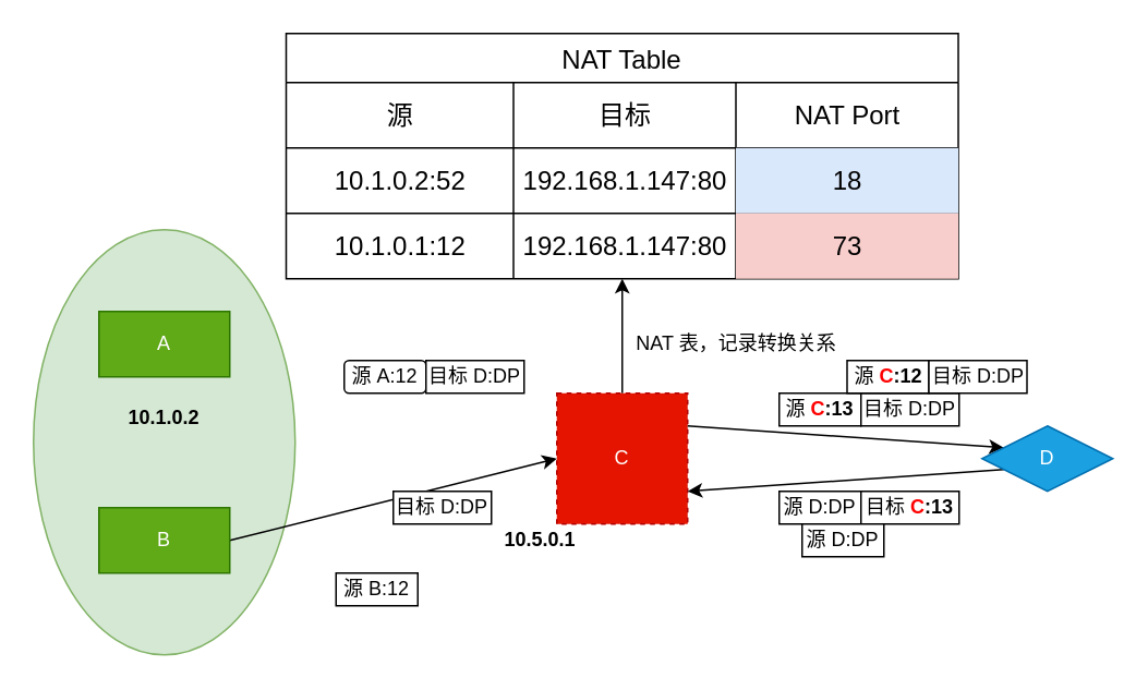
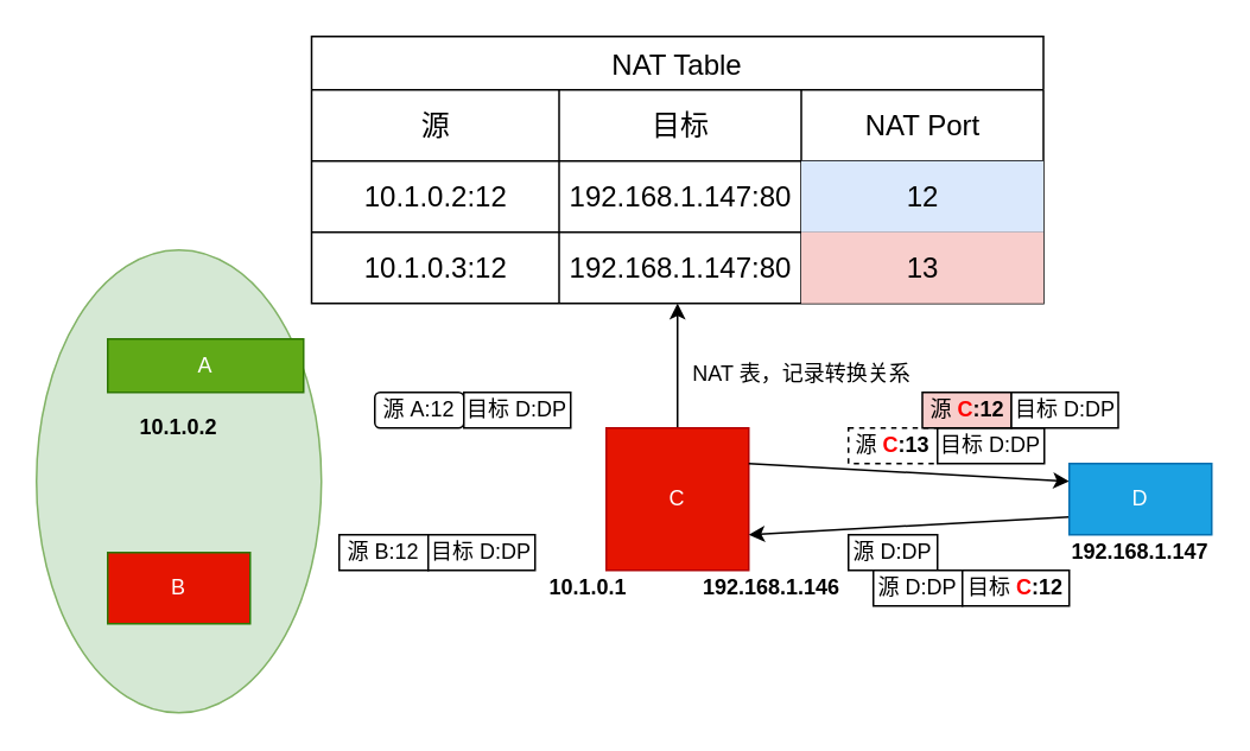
  <mxCell id="0" />
  <mxCell id="1" parent="0" />
  <mxCell id="2" value="" style="ellipse;whiteSpace=wrap;html=1;fillColor=#d5e8d4;strokeColor=#82b366;" vertex="1" parent="1"><mxGeometry x="20" y="140" width="160" height="260" as="geometry" /></mxCell>
- <mxCell id="3" value="A" style="rounded=0;whiteSpace=wrap;html=1;fillColor=#60a917;strokeColor=#2D7600;fontColor=#ffffff;" vertex="1" parent="1"><mxGeometry x="60" y="190" width="80" height="40" as="geometry" /></mxCell>
- <mxCell id="4" style="rounded=0;orthogonalLoop=1;jettySize=auto;html=1;exitX=1;exitY=0.5;exitDx=0;exitDy=0;entryX=0;entryY=0.5;entryDx=0;entryDy=0;" edge="1" parent="1" source="5" target="7"><mxGeometry relative="1" as="geometry" /></mxCell>
- <mxCell id="5" value="B" style="rounded=0;whiteSpace=wrap;html=1;fillColor=#60a917;strokeColor=#2D7600;fontColor=#ffffff;" vertex="1" parent="1"><mxGeometry x="60" y="310" width="80" height="40" as="geometry" /></mxCell>
+ <mxCell id="3" value="A" style="rounded=0;whiteSpace=wrap;html=1;fillColor=#60a917;strokeColor=#2D7600;fontColor=#ffffff;" vertex="1" parent="1"><mxGeometry x="60" y="190" width="110" height="30" as="geometry" /></mxCell>
+ <mxCell id="5" value="B" style="rounded=0;whiteSpace=wrap;html=1;fillColor=#e51400;strokeColor=#2D7600;fontColor=#ffffff;" vertex="1" parent="1"><mxGeometry x="60" y="310" width="80" height="40" as="geometry" /></mxCell>
  <mxCell id="6" style="edgeStyle=none;rounded=0;orthogonalLoop=1;jettySize=auto;html=1;exitX=0.5;exitY=0;exitDx=0;exitDy=0;fontColor=#000000;" edge="1" parent="1" source="7" target="30"><mxGeometry relative="1" as="geometry" /></mxCell>
- <mxCell id="7" value="C" style="rounded=0;whiteSpace=wrap;html=1;fillColor=#e51400;fontColor=#ffffff;strokeColor=#B20000;dashed=1;" vertex="1" parent="1"><mxGeometry x="340" y="240" width="80" height="80" as="geometry" /></mxCell>
+ <mxCell id="7" value="C" style="rounded=0;whiteSpace=wrap;html=1;fillColor=#e51400;fontColor=#ffffff;strokeColor=#B20000;" vertex="1" parent="1"><mxGeometry x="340" y="240" width="80" height="80" as="geometry" /></mxCell>
  <mxCell id="8" style="edgeStyle=none;rounded=0;orthogonalLoop=1;jettySize=auto;html=1;exitX=1;exitY=0.25;exitDx=0;exitDy=0;entryX=0;entryY=0.25;entryDx=0;entryDy=0;" edge="1" parent="1" source="7" target="10"><mxGeometry relative="1" as="geometry"><mxPoint x="450" y="280" as="sourcePoint" /></mxGeometry></mxCell>
  <mxCell id="9" style="edgeStyle=none;rounded=0;orthogonalLoop=1;jettySize=auto;html=1;exitX=0;exitY=0.75;exitDx=0;exitDy=0;entryX=1;entryY=0.75;entryDx=0;entryDy=0;" edge="1" parent="1" source="10" target="7"><mxGeometry relative="1" as="geometry" /></mxCell>
- <mxCell id="10" value="D" style="rhombus;whiteSpace=wrap;html=1;fillColor=#1ba1e2;fontColor=#ffffff;strokeColor=#006EAF;" vertex="1" parent="1"><mxGeometry x="600" y="260" width="80" height="40" as="geometry" /></mxCell>
- <mxCell id="11" value="10.5.0.1" style="text;html=1;strokeColor=none;fillColor=none;align=center;verticalAlign=middle;whiteSpace=wrap;rounded=0;fontStyle=1" vertex="1" parent="1"><mxGeometry x="300" y="320" width="60" height="20" as="geometry" /></mxCell>
- <mxCell id="12" value="10.1.0.2" style="text;html=1;strokeColor=none;fillColor=none;align=center;verticalAlign=middle;whiteSpace=wrap;rounded=0;fontStyle=1" vertex="1" parent="1"><mxGeometry x="70" y="245" width="60" height="20" as="geometry" /></mxCell>
+ <mxCell id="10" value="D" style="rounded=0;whiteSpace=wrap;html=1;fillColor=#1ba1e2;fontColor=#ffffff;strokeColor=#006EAF;" vertex="1" parent="1"><mxGeometry x="600" y="260" width="80" height="40" as="geometry" /></mxCell>
+ <mxCell id="11" value="10.1.0.1" style="text;html=1;strokeColor=none;fillColor=none;align=center;verticalAlign=middle;whiteSpace=wrap;rounded=0;fontStyle=1" vertex="1" parent="1"><mxGeometry x="300" y="320" width="60" height="20" as="geometry" /></mxCell>
+ <mxCell id="12" value="10.1.0.2" style="text;html=1;strokeColor=none;fillColor=none;align=center;verticalAlign=middle;whiteSpace=wrap;rounded=0;fontStyle=1" vertex="1" parent="1"><mxGeometry x="70" y="230" width="60" height="20" as="geometry" /></mxCell>
+ <mxCell id="13" value="192.168.1.146" style="text;html=1;strokeColor=none;fillColor=none;align=center;verticalAlign=middle;whiteSpace=wrap;rounded=0;fontStyle=1" vertex="1" parent="1"><mxGeometry x="390" y="320" width="86" height="20" as="geometry" /></mxCell>
+ <mxCell id="14" value="192.168.1.147" style="text;html=1;strokeColor=none;fillColor=none;align=center;verticalAlign=middle;whiteSpace=wrap;rounded=0;fontStyle=1" vertex="1" parent="1"><mxGeometry x="600" y="300" width="80" height="20" as="geometry" /></mxCell>
  <mxCell id="15" value="源 A:12" style="whiteSpace=wrap;html=1;rounded=1;" vertex="1" parent="1"><mxGeometry x="210" y="220" width="50" height="20" as="geometry" /></mxCell>
  <mxCell id="16" value="目标 D:DP" style="rounded=0;whiteSpace=wrap;html=1;" vertex="1" parent="1"><mxGeometry x="260" y="220" width="60" height="20" as="geometry" /></mxCell>
- <mxCell id="17" value="源 &lt;b&gt;&lt;font color=&quot;#ff0000&quot;&gt;C&lt;/font&gt;:13&lt;/b&gt;" style="rounded=0;whiteSpace=wrap;html=1;" vertex="1" parent="1"><mxGeometry x="476" y="240" width="50" height="20" as="geometry" /></mxCell>
+ <mxCell id="17" value="源 &lt;b&gt;&lt;font color=&quot;#ff0000&quot;&gt;C&lt;/font&gt;:13&lt;/b&gt;" style="rounded=0;whiteSpace=wrap;html=1;dashed=1;" vertex="1" parent="1"><mxGeometry x="476" y="240" width="50" height="20" as="geometry" /></mxCell>
  <mxCell id="18" value="目标 D:DP" style="rounded=0;whiteSpace=wrap;html=1;" vertex="1" parent="1"><mxGeometry x="526" y="240" width="60" height="20" as="geometry" /></mxCell>
  <mxCell id="19" value="源 D:DP" style="rounded=0;whiteSpace=wrap;html=1;" vertex="1" parent="1"><mxGeometry x="476" y="300" width="50" height="20" as="geometry" /></mxCell>
- <mxCell id="20" value="目标 &lt;b&gt;&lt;font color=&quot;#ff0000&quot;&gt;C&lt;/font&gt;:13&lt;/b&gt;" style="rounded=0;whiteSpace=wrap;html=1;" vertex="1" parent="1"><mxGeometry x="526" y="300" width="60" height="20" as="geometry" /></mxCell>
  <mxCell id="21" value="NAT Table" style="shape=table;startSize=30;container=1;collapsible=0;childLayout=tableLayout;strokeColor=default;fontSize=16;fontColor=#000000;" vertex="1" parent="1"><mxGeometry x="174.5" y="20" width="411" height="150" as="geometry" /></mxCell>
  <mxCell id="22" value="" style="shape=tableRow;horizontal=0;startSize=0;swimlaneHead=0;swimlaneBody=0;strokeColor=inherit;top=0;left=0;bottom=0;right=0;collapsible=0;dropTarget=0;fillColor=none;points=[[0,0.5],[1,0.5]];portConstraint=eastwest;fontSize=16;fontColor=#000000;" vertex="1" parent="21"><mxGeometry y="30" width="411" height="40" as="geometry" /></mxCell>
  <mxCell id="23" value="源" style="shape=partialRectangle;html=1;whiteSpace=wrap;connectable=0;strokeColor=inherit;overflow=hidden;fillColor=none;top=0;left=0;bottom=0;right=0;pointerEvents=1;fontSize=16;fontColor=#000000;" vertex="1" parent="22"><mxGeometry width="139" height="40" as="geometry"><mxRectangle width="139" height="40" as="alternateBounds" /></mxGeometry></mxCell>
  <mxCell id="24" value="目标" style="shape=partialRectangle;html=1;whiteSpace=wrap;connectable=0;strokeColor=inherit;overflow=hidden;fillColor=none;top=0;left=0;bottom=0;right=0;pointerEvents=1;fontSize=16;fontColor=#000000;" vertex="1" parent="22"><mxGeometry x="139" width="136" height="40" as="geometry"><mxRectangle width="136" height="40" as="alternateBounds" /></mxGeometry></mxCell>
  <mxCell id="25" value="NAT Port" style="shape=partialRectangle;html=1;whiteSpace=wrap;connectable=0;strokeColor=inherit;overflow=hidden;fillColor=none;top=0;left=0;bottom=0;right=0;pointerEvents=1;fontSize=16;fontColor=#000000;" vertex="1" parent="22"><mxGeometry x="275" width="136" height="40" as="geometry"><mxRectangle width="136" height="40" as="alternateBounds" /></mxGeometry></mxCell>
  <mxCell id="26" value="" style="shape=tableRow;horizontal=0;startSize=0;swimlaneHead=0;swimlaneBody=0;strokeColor=inherit;top=0;left=0;bottom=0;right=0;collapsible=0;dropTarget=0;fillColor=none;points=[[0,0.5],[1,0.5]];portConstraint=eastwest;fontSize=16;fontColor=#000000;" vertex="1" parent="21"><mxGeometry y="70" width="411" height="40" as="geometry" /></mxCell>
- <mxCell id="27" value="10.1.0.2:52" style="shape=partialRectangle;html=1;whiteSpace=wrap;connectable=0;strokeColor=inherit;overflow=hidden;fillColor=none;top=0;left=0;bottom=0;right=0;pointerEvents=1;fontSize=16;fontColor=#000000;" vertex="1" parent="26"><mxGeometry width="139" height="40" as="geometry"><mxRectangle width="139" height="40" as="alternateBounds" /></mxGeometry></mxCell>
+ <mxCell id="27" value="10.1.0.2:12" style="shape=partialRectangle;html=1;whiteSpace=wrap;connectable=0;strokeColor=inherit;overflow=hidden;fillColor=none;top=0;left=0;bottom=0;right=0;pointerEvents=1;fontSize=16;fontColor=#000000;" vertex="1" parent="26"><mxGeometry width="139" height="40" as="geometry"><mxRectangle width="139" height="40" as="alternateBounds" /></mxGeometry></mxCell>
  <mxCell id="28" value="192.168.1.147:80" style="shape=partialRectangle;html=1;whiteSpace=wrap;connectable=0;strokeColor=inherit;overflow=hidden;fillColor=none;top=0;left=0;bottom=0;right=0;pointerEvents=1;fontSize=16;fontColor=#000000;" vertex="1" parent="26"><mxGeometry x="139" width="136" height="40" as="geometry"><mxRectangle width="136" height="40" as="alternateBounds" /></mxGeometry></mxCell>
- <mxCell id="29" value="18" style="shape=partialRectangle;html=1;whiteSpace=wrap;connectable=0;strokeColor=#6c8ebf;overflow=hidden;fillColor=#dae8fc;top=0;left=0;bottom=0;right=0;pointerEvents=1;fontSize=16;" vertex="1" parent="26"><mxGeometry x="275" width="136" height="40" as="geometry"><mxRectangle width="136" height="40" as="alternateBounds" /></mxGeometry></mxCell>
+ <mxCell id="29" value="12" style="shape=partialRectangle;html=1;whiteSpace=wrap;connectable=0;strokeColor=#6c8ebf;overflow=hidden;fillColor=#dae8fc;top=0;left=0;bottom=0;right=0;pointerEvents=1;fontSize=16;" vertex="1" parent="26"><mxGeometry x="275" width="136" height="40" as="geometry"><mxRectangle width="136" height="40" as="alternateBounds" /></mxGeometry></mxCell>
  <mxCell id="30" style="shape=tableRow;horizontal=0;startSize=0;swimlaneHead=0;swimlaneBody=0;strokeColor=inherit;top=0;left=0;bottom=0;right=0;collapsible=0;dropTarget=0;fillColor=none;points=[[0,0.5],[1,0.5]];portConstraint=eastwest;fontSize=16;fontColor=#000000;" vertex="1" parent="21"><mxGeometry y="110" width="411" height="40" as="geometry" /></mxCell>
- <mxCell id="31" value="10.1.0.1:12" style="shape=partialRectangle;html=1;whiteSpace=wrap;connectable=0;strokeColor=inherit;overflow=hidden;fillColor=none;top=0;left=0;bottom=0;right=0;pointerEvents=1;fontSize=16;fontColor=#000000;" vertex="1" parent="30"><mxGeometry width="139" height="40" as="geometry"><mxRectangle width="139" height="40" as="alternateBounds" /></mxGeometry></mxCell>
+ <mxCell id="31" value="10.1.0.3:12" style="shape=partialRectangle;html=1;whiteSpace=wrap;connectable=0;strokeColor=inherit;overflow=hidden;fillColor=none;top=0;left=0;bottom=0;right=0;pointerEvents=1;fontSize=16;fontColor=#000000;" vertex="1" parent="30"><mxGeometry width="139" height="40" as="geometry"><mxRectangle width="139" height="40" as="alternateBounds" /></mxGeometry></mxCell>
  <mxCell id="32" value="192.168.1.147:80" style="shape=partialRectangle;html=1;whiteSpace=wrap;connectable=0;strokeColor=inherit;overflow=hidden;fillColor=none;top=0;left=0;bottom=0;right=0;pointerEvents=1;fontSize=16;fontColor=#000000;" vertex="1" parent="30"><mxGeometry x="139" width="136" height="40" as="geometry"><mxRectangle width="136" height="40" as="alternateBounds" /></mxGeometry></mxCell>
- <mxCell id="33" value="73" style="shape=partialRectangle;html=1;whiteSpace=wrap;connectable=0;strokeColor=#b85450;overflow=hidden;fillColor=#f8cecc;top=0;left=0;bottom=0;right=0;pointerEvents=1;fontSize=16;" vertex="1" parent="30"><mxGeometry x="275" width="136" height="40" as="geometry"><mxRectangle width="136" height="40" as="alternateBounds" /></mxGeometry></mxCell>
+ <mxCell id="33" value="13" style="shape=partialRectangle;html=1;whiteSpace=wrap;connectable=0;strokeColor=#b85450;overflow=hidden;fillColor=#f8cecc;top=0;left=0;bottom=0;right=0;pointerEvents=1;fontSize=16;" vertex="1" parent="30"><mxGeometry x="275" width="136" height="40" as="geometry"><mxRectangle width="136" height="40" as="alternateBounds" /></mxGeometry></mxCell>
  <mxCell id="34" value="NAT 表，记录转换关系" style="text;html=1;strokeColor=none;fillColor=none;align=center;verticalAlign=middle;whiteSpace=wrap;rounded=0;fontColor=#000000;" vertex="1" parent="1"><mxGeometry x="380" y="195" width="140" height="30" as="geometry" /></mxCell>
- <mxCell id="35" value="源 B:12" style="rounded=0;whiteSpace=wrap;html=1;" vertex="1" parent="1"><mxGeometry x="205" y="350" width="50" height="20" as="geometry" /></mxCell>
+ <mxCell id="35" value="源 B:12" style="rounded=0;whiteSpace=wrap;html=1;" vertex="1" parent="1"><mxGeometry x="190" y="300" width="50" height="20" as="geometry" /></mxCell>
  <mxCell id="36" value="目标 D:DP" style="rounded=0;whiteSpace=wrap;html=1;" vertex="1" parent="1"><mxGeometry x="240" y="300" width="60" height="20" as="geometry" /></mxCell>
- <mxCell id="37" value="源 &lt;b&gt;&lt;font color=&quot;#ff0000&quot;&gt;C&lt;/font&gt;:12&lt;/b&gt;" style="rounded=0;whiteSpace=wrap;html=1;" vertex="1" parent="1"><mxGeometry x="517.5" y="220" width="50" height="20" as="geometry" /></mxCell>
+ <mxCell id="37" value="源 &lt;b&gt;&lt;font color=&quot;#ff0000&quot;&gt;C&lt;/font&gt;:12&lt;/b&gt;" style="rounded=0;whiteSpace=wrap;html=1;fillColor=#f8cecc;" vertex="1" parent="1"><mxGeometry x="517.5" y="220" width="50" height="20" as="geometry" /></mxCell>
  <mxCell id="38" value="目标 D:DP" style="rounded=0;whiteSpace=wrap;html=1;" vertex="1" parent="1"><mxGeometry x="567.5" y="220" width="60" height="20" as="geometry" /></mxCell>
  <mxCell id="39" value="源 D:DP" style="rounded=0;whiteSpace=wrap;html=1;" vertex="1" parent="1"><mxGeometry x="490" y="320" width="50" height="20" as="geometry" /></mxCell>
+ <mxCell id="40" value="目标 &lt;b&gt;&lt;font color=&quot;#ff0000&quot;&gt;C&lt;/font&gt;:12&lt;/b&gt;" style="rounded=0;whiteSpace=wrap;html=1;" vertex="1" parent="1"><mxGeometry x="540" y="320" width="60" height="20" as="geometry" /></mxCell>
